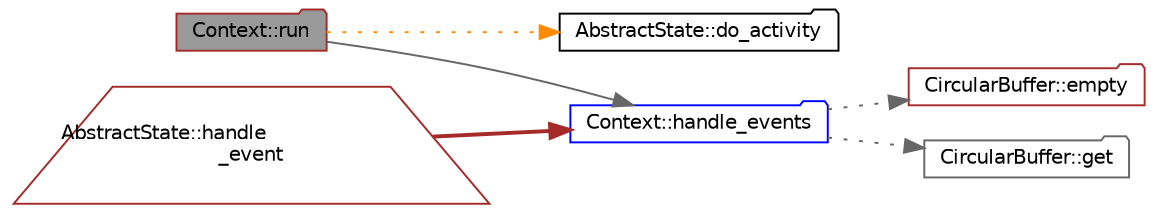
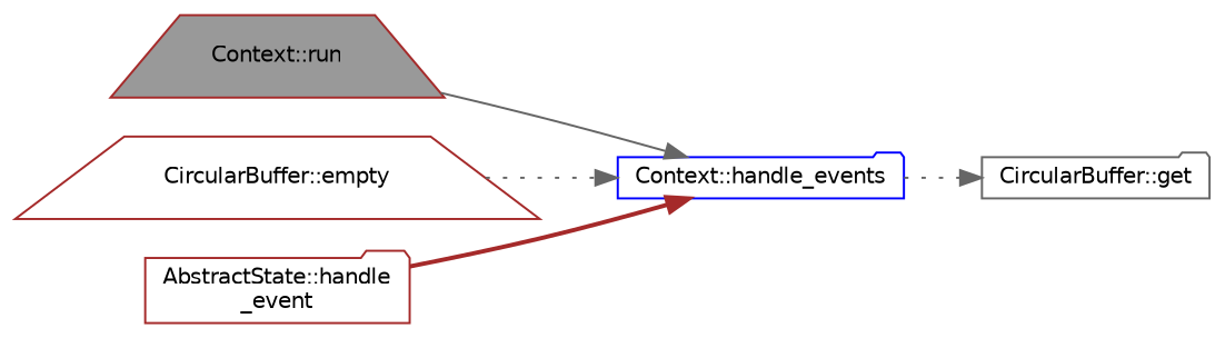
  digraph {
    rankdir=LR
    node [color=brown fillcolor=white fontname=Helvetica fontsize=10 shape=folder style=filled]
    edge [color=gray40 fontname=Helvetica fontsize=10 labelfontname=Helvetica labelfontsize=10 style=dotted]
-   n1 [fillcolor=grey60 fontcolor=black height=0.2 label="Context::run" width=0.4]
-   n2 [color=black height=0.2 label="AbstractState::do_activity" width=0.4]
+   n1 [fillcolor=grey60 fontcolor=black height=0.2 label="Context::run" shape=trapezium width=0.4]
    n3 [color=blue height=0.2 label="Context::handle_events" width=0.4]
-   n4 [height=0.2 label="CircularBuffer::empty" width=0.4]
+   n4 [height=0.2 label="CircularBuffer::empty" shape=trapezium width=0.4]
    n5 [color=gray40 height=0.2 label="CircularBuffer::get" width=0.4]
-   n6 [height=0.2 label="AbstractState::handle\l_event" shape=trapezium width=0.4]
-   n1 -> n2 [color=darkorange]
+   n6 [height=0.2 label="AbstractState::handle\l_event" width=0.4]
    n1 -> n3 [style=solid]
-   n3 -> n4
+   n4 -> n3
    n3 -> n5
    n6 -> n3 [color=brown style=bold]
  }
